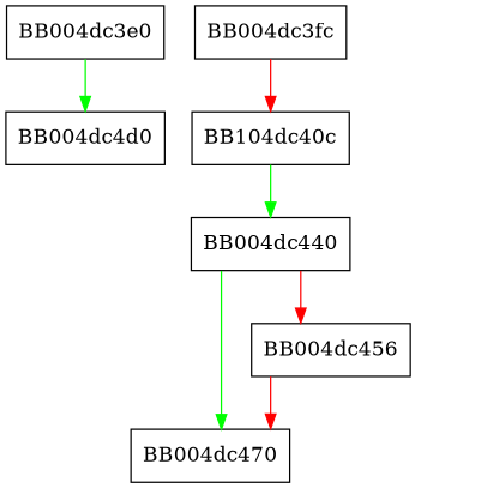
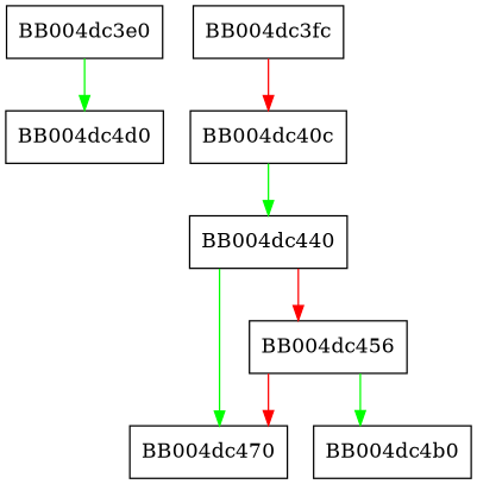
  digraph {
    splines=ortho
    node [shape=box]
    edge [color=green]
    BB004dc3e0
    BB004dc4d0
    BB004dc3fc
-   BB004dc40c [label=BB104dc40c]
+   BB004dc40c
    BB004dc440
    BB004dc470
    BB004dc456
+   BB004dc4b0
    BB004dc3e0 -> BB004dc4d0
    BB004dc3fc -> BB004dc40c [color=red]
    BB004dc40c -> BB004dc440
    BB004dc440 -> BB004dc470
    BB004dc440 -> BB004dc456 [color=red]
    BB004dc456 -> BB004dc470 [color=red]
+   BB004dc456 -> BB004dc4b0
  }
